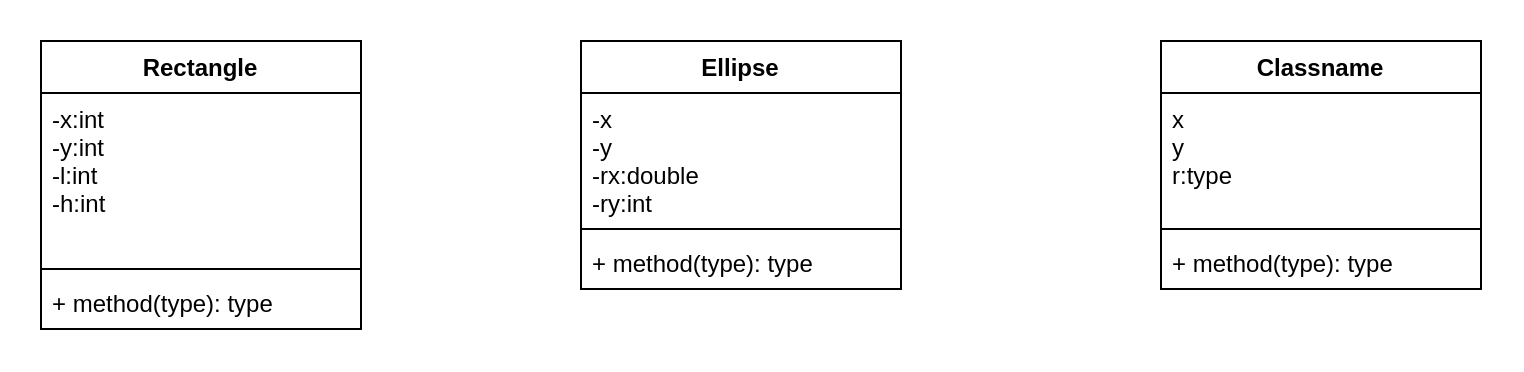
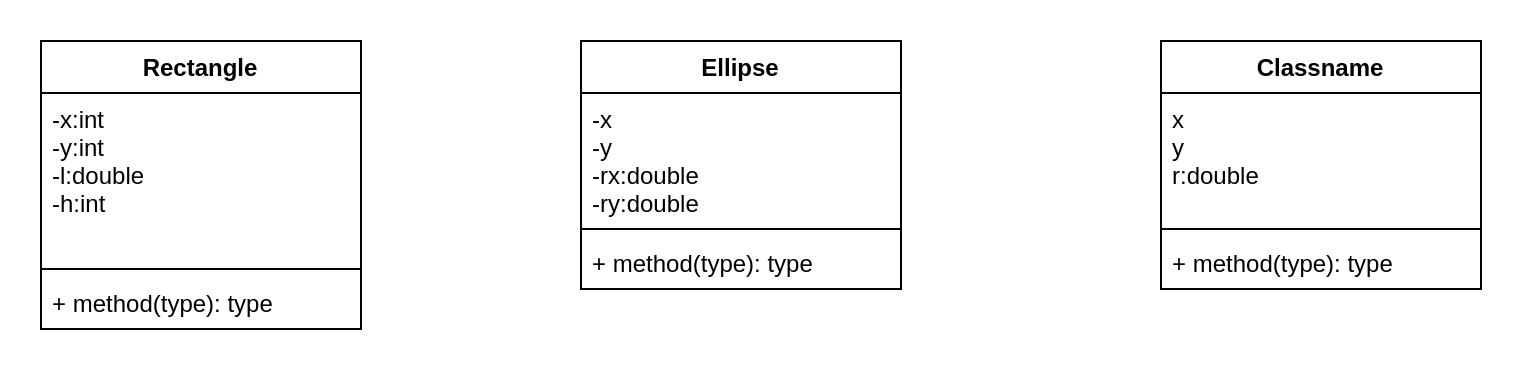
  <mxCell id="0" />
  <mxCell id="1" parent="0" />
  <mxCell id="2" value="Rectangle" style="swimlane;fontStyle=1;align=center;verticalAlign=top;childLayout=stackLayout;horizontal=1;startSize=26;horizontalStack=0;resizeParent=1;resizeParentMax=0;resizeLast=0;collapsible=1;marginBottom=0;" vertex="1" parent="1"><mxGeometry x="20" y="20" width="160" height="144" as="geometry" /></mxCell>
- <mxCell id="3" value="-x:int&#10;-y:int&#10;-l:int&#10;-h:int" style="text;strokeColor=none;fillColor=none;align=left;verticalAlign=top;spacingLeft=4;spacingRight=4;overflow=hidden;rotatable=0;points=[[0,0.5],[1,0.5]];portConstraint=eastwest;" vertex="1" parent="2"><mxGeometry y="26" width="160" height="84" as="geometry" /></mxCell>
+ <mxCell id="3" value="-x:int&#10;-y:int&#10;-l:double&#10;-h:int" style="text;strokeColor=none;fillColor=none;align=left;verticalAlign=top;spacingLeft=4;spacingRight=4;overflow=hidden;rotatable=0;points=[[0,0.5],[1,0.5]];portConstraint=eastwest;" vertex="1" parent="2"><mxGeometry y="26" width="160" height="84" as="geometry" /></mxCell>
  <mxCell id="4" value="" style="line;strokeWidth=1;fillColor=none;align=left;verticalAlign=middle;spacingTop=-1;spacingLeft=3;spacingRight=3;rotatable=0;labelPosition=right;points=[];portConstraint=eastwest;" vertex="1" parent="2"><mxGeometry y="110" width="160" height="8" as="geometry" /></mxCell>
  <mxCell id="5" value="+ method(type): type" style="text;strokeColor=none;fillColor=none;align=left;verticalAlign=top;spacingLeft=4;spacingRight=4;overflow=hidden;rotatable=0;points=[[0,0.5],[1,0.5]];portConstraint=eastwest;" vertex="1" parent="2"><mxGeometry y="118" width="160" height="26" as="geometry" /></mxCell>
  <mxCell id="6" value="Ellipse" style="swimlane;fontStyle=1;align=center;verticalAlign=top;childLayout=stackLayout;horizontal=1;startSize=26;horizontalStack=0;resizeParent=1;resizeParentMax=0;resizeLast=0;collapsible=1;marginBottom=0;" vertex="1" parent="1"><mxGeometry x="290" y="20" width="160" height="124" as="geometry" /></mxCell>
- <mxCell id="7" value="-x&#10;-y&#10;-rx:double&#10;-ry:int" style="text;strokeColor=none;fillColor=none;align=left;verticalAlign=top;spacingLeft=4;spacingRight=4;overflow=hidden;rotatable=0;points=[[0,0.5],[1,0.5]];portConstraint=eastwest;" vertex="1" parent="6"><mxGeometry y="26" width="160" height="64" as="geometry" /></mxCell>
+ <mxCell id="7" value="-x&#10;-y&#10;-rx:double&#10;-ry:double" style="text;strokeColor=none;fillColor=none;align=left;verticalAlign=top;spacingLeft=4;spacingRight=4;overflow=hidden;rotatable=0;points=[[0,0.5],[1,0.5]];portConstraint=eastwest;" vertex="1" parent="6"><mxGeometry y="26" width="160" height="64" as="geometry" /></mxCell>
  <mxCell id="8" value="" style="line;strokeWidth=1;fillColor=none;align=left;verticalAlign=middle;spacingTop=-1;spacingLeft=3;spacingRight=3;rotatable=0;labelPosition=right;points=[];portConstraint=eastwest;" vertex="1" parent="6"><mxGeometry y="90" width="160" height="8" as="geometry" /></mxCell>
  <mxCell id="9" value="+ method(type): type" style="text;strokeColor=none;fillColor=none;align=left;verticalAlign=top;spacingLeft=4;spacingRight=4;overflow=hidden;rotatable=0;points=[[0,0.5],[1,0.5]];portConstraint=eastwest;" vertex="1" parent="6"><mxGeometry y="98" width="160" height="26" as="geometry" /></mxCell>
  <mxCell id="10" value="Classname" style="swimlane;fontStyle=1;align=center;verticalAlign=top;childLayout=stackLayout;horizontal=1;startSize=26;horizontalStack=0;resizeParent=1;resizeParentMax=0;resizeLast=0;collapsible=1;marginBottom=0;" vertex="1" parent="1"><mxGeometry x="580" y="20" width="160" height="124" as="geometry" /></mxCell>
- <mxCell id="11" value="x&#10;y&#10;r:type" style="text;strokeColor=none;fillColor=none;align=left;verticalAlign=top;spacingLeft=4;spacingRight=4;overflow=hidden;rotatable=0;points=[[0,0.5],[1,0.5]];portConstraint=eastwest;" vertex="1" parent="10"><mxGeometry y="26" width="160" height="64" as="geometry" /></mxCell>
+ <mxCell id="11" value="x&#10;y&#10;r:double" style="text;strokeColor=none;fillColor=none;align=left;verticalAlign=top;spacingLeft=4;spacingRight=4;overflow=hidden;rotatable=0;points=[[0,0.5],[1,0.5]];portConstraint=eastwest;" vertex="1" parent="10"><mxGeometry y="26" width="160" height="64" as="geometry" /></mxCell>
  <mxCell id="12" value="" style="line;strokeWidth=1;fillColor=none;align=left;verticalAlign=middle;spacingTop=-1;spacingLeft=3;spacingRight=3;rotatable=0;labelPosition=right;points=[];portConstraint=eastwest;" vertex="1" parent="10"><mxGeometry y="90" width="160" height="8" as="geometry" /></mxCell>
  <mxCell id="13" value="+ method(type): type" style="text;strokeColor=none;fillColor=none;align=left;verticalAlign=top;spacingLeft=4;spacingRight=4;overflow=hidden;rotatable=0;points=[[0,0.5],[1,0.5]];portConstraint=eastwest;" vertex="1" parent="10"><mxGeometry y="98" width="160" height="26" as="geometry" /></mxCell>
